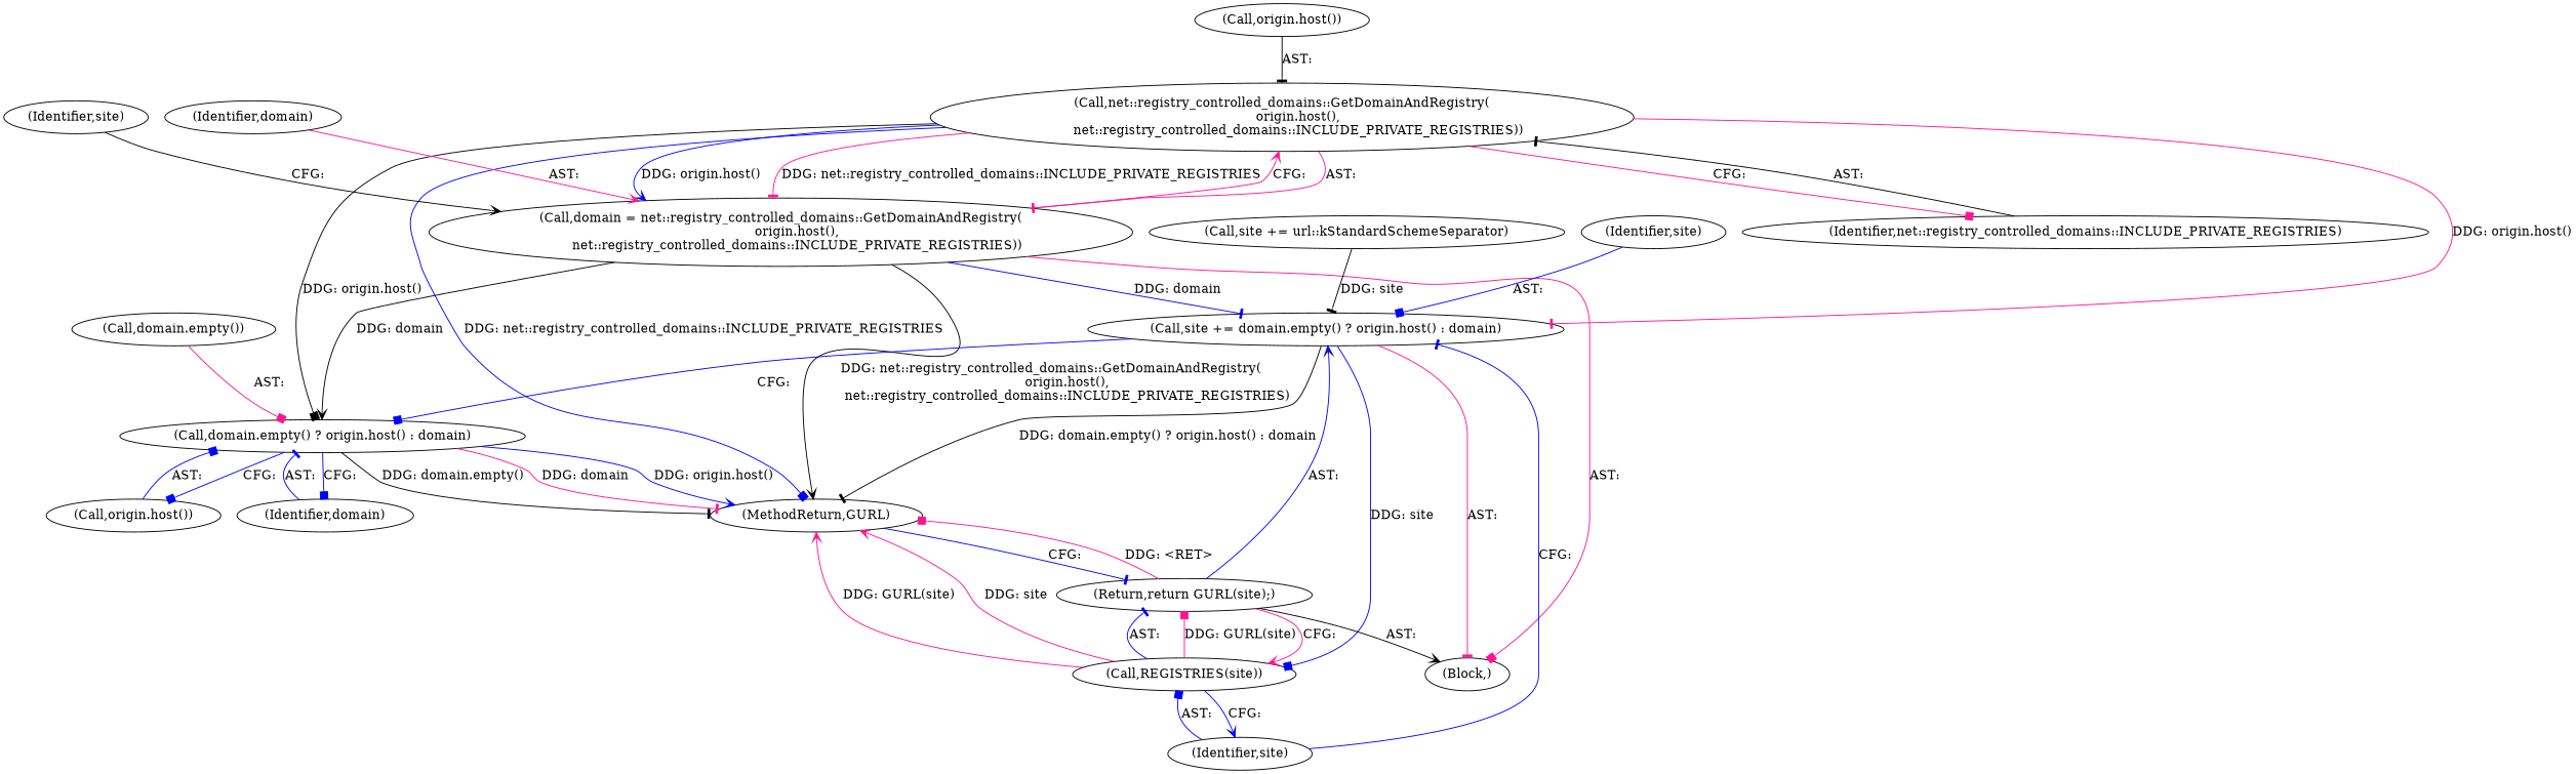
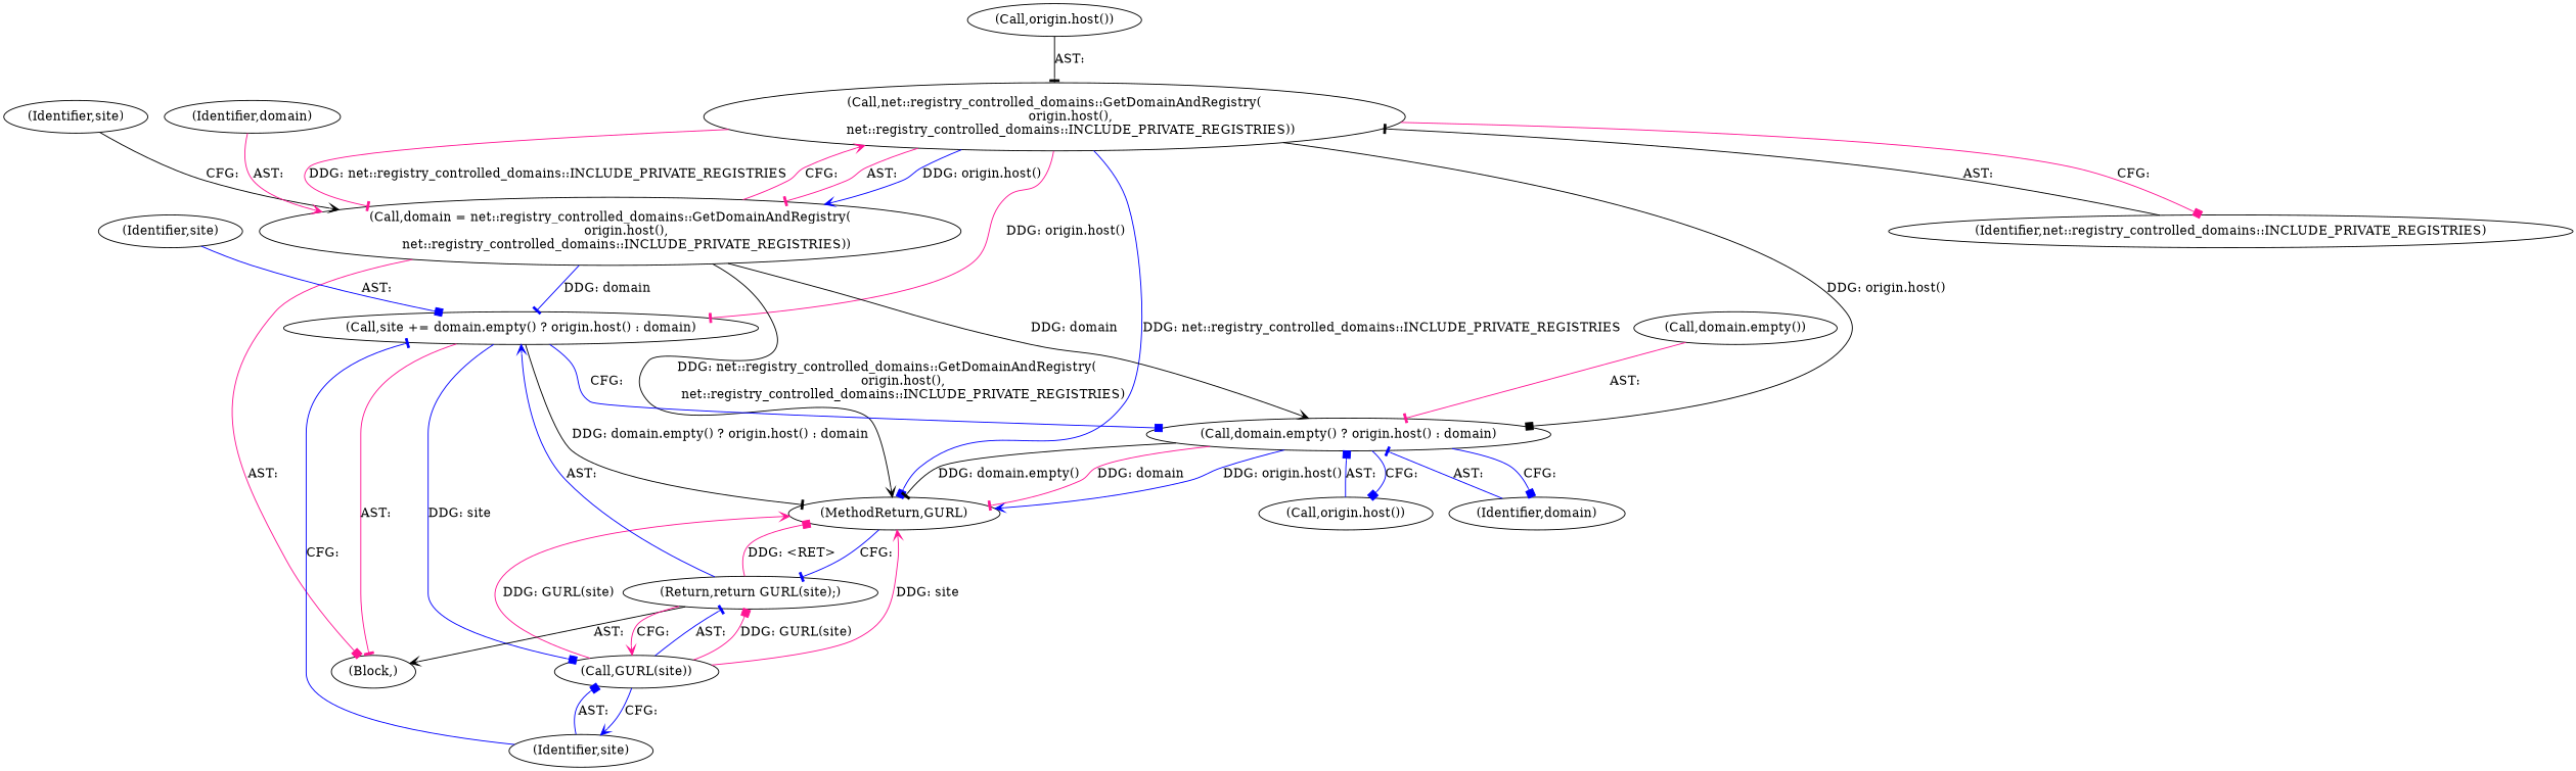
  digraph {
    edge [arrowhead=tee color=blue]
    n1 [label="(Call,net::registry_controlled_domains::GetDomainAndRegistry(\n        origin.host(),\n        net::registry_controlled_domains::INCLUDE_PRIVATE_REGISTRIES))"]
    n2 [label="(Call,domain = net::registry_controlled_domains::GetDomainAndRegistry(\n        origin.host(),\n        net::registry_controlled_domains::INCLUDE_PRIVATE_REGISTRIES))"]
    n3 [label="(Call,site += domain.empty() ? origin.host() : domain)"]
    n4 [label="(Call,domain.empty() ? origin.host() : domain)"]
    n5 [label="(Identifier,net::registry_controlled_domains::INCLUDE_PRIVATE_REGISTRIES)"]
    n6 [label="(MethodReturn,GURL)"]
    n7 [label="(Block,)"]
-   n8 [label="(Call,REGISTRIES(site))"]
+   n8 [label="(Call,GURL(site))"]
    n9 [label="(Call,origin.host())"]
    n10 [label="(Identifier,domain)"]
    n11 [label="(Return,return GURL(site);)"]
    n12 [label="(Identifier,site)"]
    n13 [label="(Identifier,site)"]
    n14 [label="(Call,origin.host())"]
    n15 [label="(Identifier,site)"]
-   n16 [label="(Call,site += url::kStandardSchemeSeparator)"]
    n17 [label="(Call,domain.empty())"]
    n18 [label="(Identifier,domain)"]
    n1 -> n2 [color=deeppink label="AST: "]
    n1 -> n2 [arrowhead=vee label="DDG: origin.host()"]
    n1 -> n2 [color=deeppink label="DDG: net::registry_controlled_domains::INCLUDE_PRIVATE_REGISTRIES"]
    n1 -> n3 [color=deeppink label="DDG: origin.host()"]
    n1 -> n4 [arrowhead=box color=black label="DDG: origin.host()"]
    n1 -> n5 [arrowhead=box color=deeppink label="CFG: "]
    n1 -> n6 [arrowhead=box label="DDG: net::registry_controlled_domains::INCLUDE_PRIVATE_REGISTRIES"]
    n2 -> n1 [arrowhead=vee color=deeppink label="CFG: "]
    n2 -> n3 [label="DDG: domain"]
    n2 -> n4 [arrowhead=vee color=black label="DDG: domain"]
    n2 -> n6 [arrowhead=vee color=black label="DDG: net::registry_controlled_domains::GetDomainAndRegistry(\n        origin.host(),\n        net::registry_controlled_domains::INCLUDE_PRIVATE_REGISTRIES)"]
    n2 -> n7 [arrowhead=box color=deeppink label="AST: "]
    n3 -> n4 [arrowhead=box label="CFG: "]
    n3 -> n6 [color=black label="DDG: domain.empty() ? origin.host() : domain"]
    n3 -> n7 [color=deeppink label="AST: "]
    n3 -> n8 [arrowhead=box label="DDG: site"]
    n4 -> n6 [arrowhead=vee label="DDG: origin.host()"]
    n4 -> n6 [color=black label="DDG: domain.empty()"]
    n4 -> n6 [color=deeppink label="DDG: domain"]
    n4 -> n9 [arrowhead=box label="CFG: "]
    n4 -> n10 [arrowhead=box label="CFG: "]
    n5 -> n1 [color=black label="AST: "]
    n6 -> n11 [label="CFG: "]
    n8 -> n6 [arrowhead=vee color=deeppink label="DDG: GURL(site)"]
    n8 -> n6 [arrowhead=vee color=deeppink label="DDG: site"]
    n8 -> n11 [label="AST: "]
    n8 -> n11 [arrowhead=box color=deeppink label="DDG: GURL(site)"]
    n8 -> n12 [arrowhead=vee label="CFG: "]
    n9 -> n4 [arrowhead=box label="AST: "]
    n10 -> n4 [label="AST: "]
    n11 -> n3 [arrowhead=vee label="AST: "]
    n11 -> n6 [arrowhead=box color=deeppink label="DDG: <RET>"]
    n11 -> n7 [arrowhead=vee color=black label="AST: "]
    n11 -> n8 [arrowhead=vee color=deeppink label="CFG: "]
    n12 -> n3 [label="CFG: "]
    n12 -> n8 [arrowhead=box label="AST: "]
    n13 -> n2 [arrowhead=vee color=black label="CFG: "]
    n14 -> n1 [color=black label="AST: "]
    n15 -> n3 [arrowhead=box label="AST: "]
-   n16 -> n3 [color=black label="DDG: site"]
-   n17 -> n4 [arrowhead=box color=deeppink label="AST: "]
+   n17 -> n4 [color=deeppink label="AST: "]
    n18 -> n2 [arrowhead=vee color=deeppink label="AST: "]
  }
